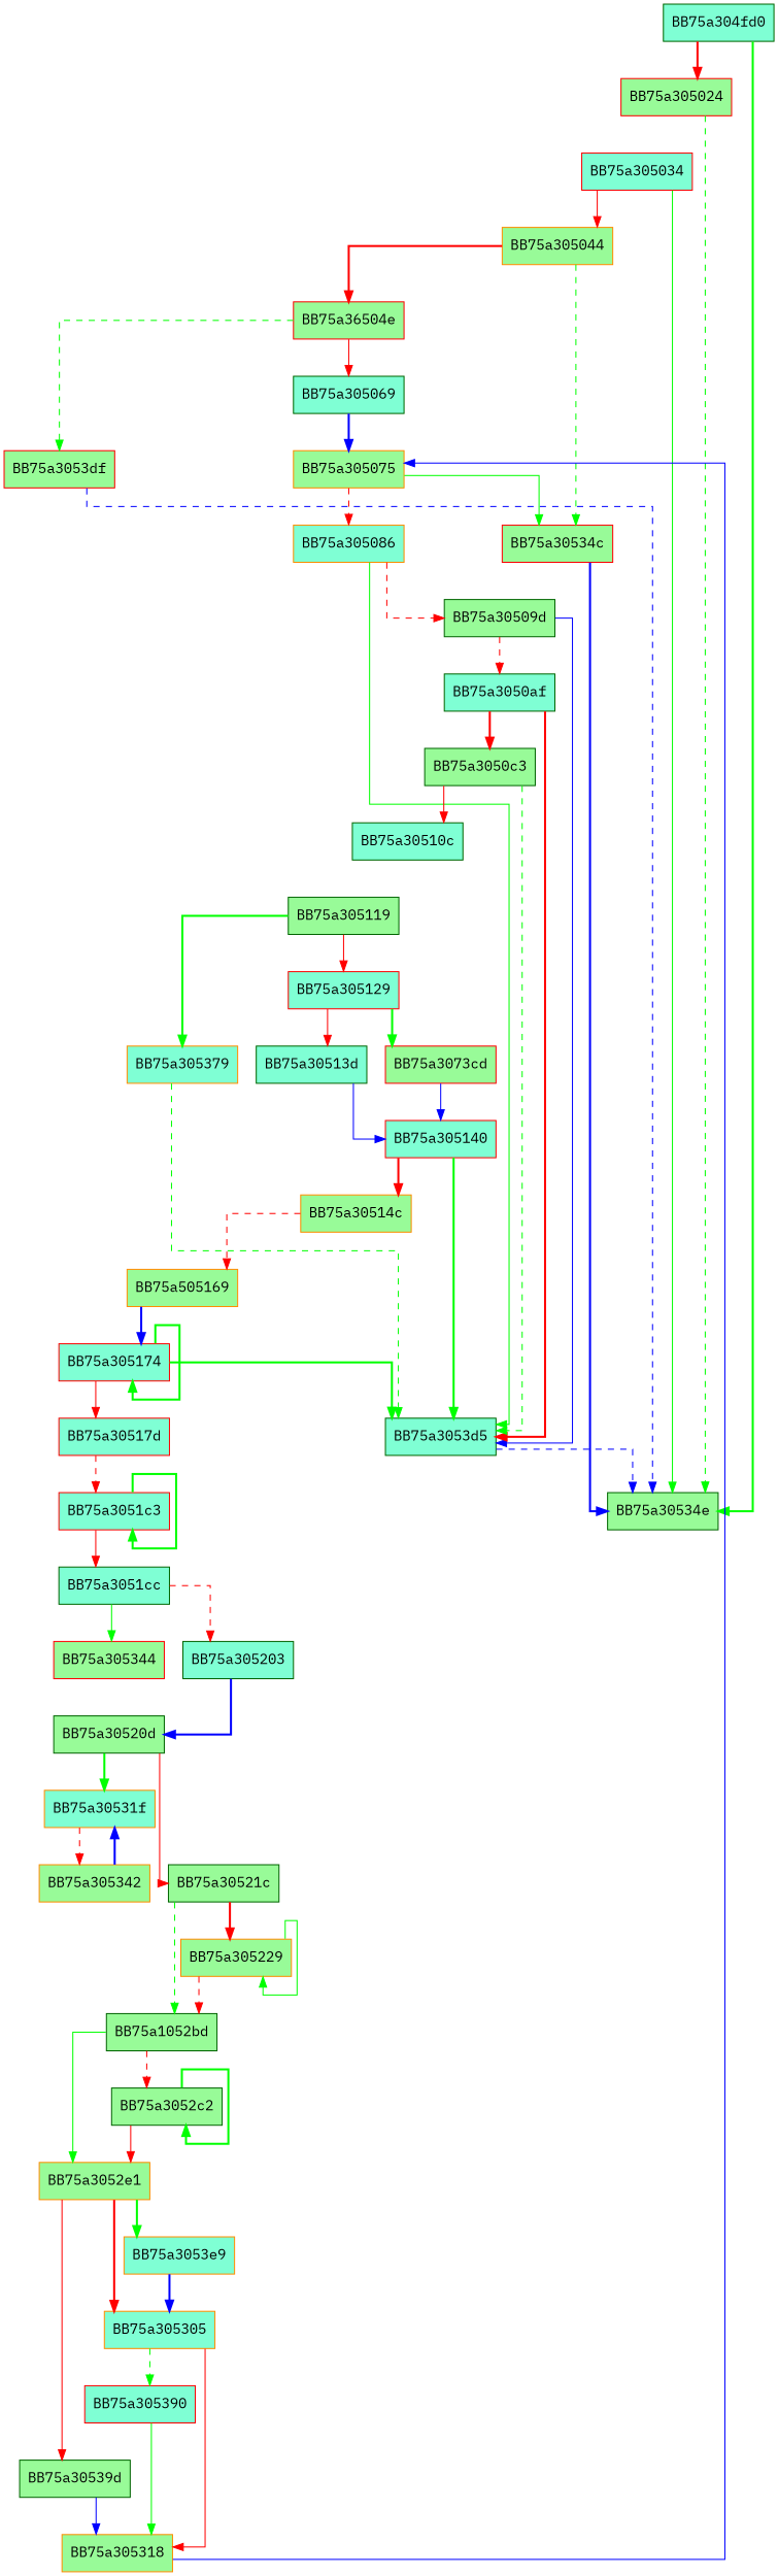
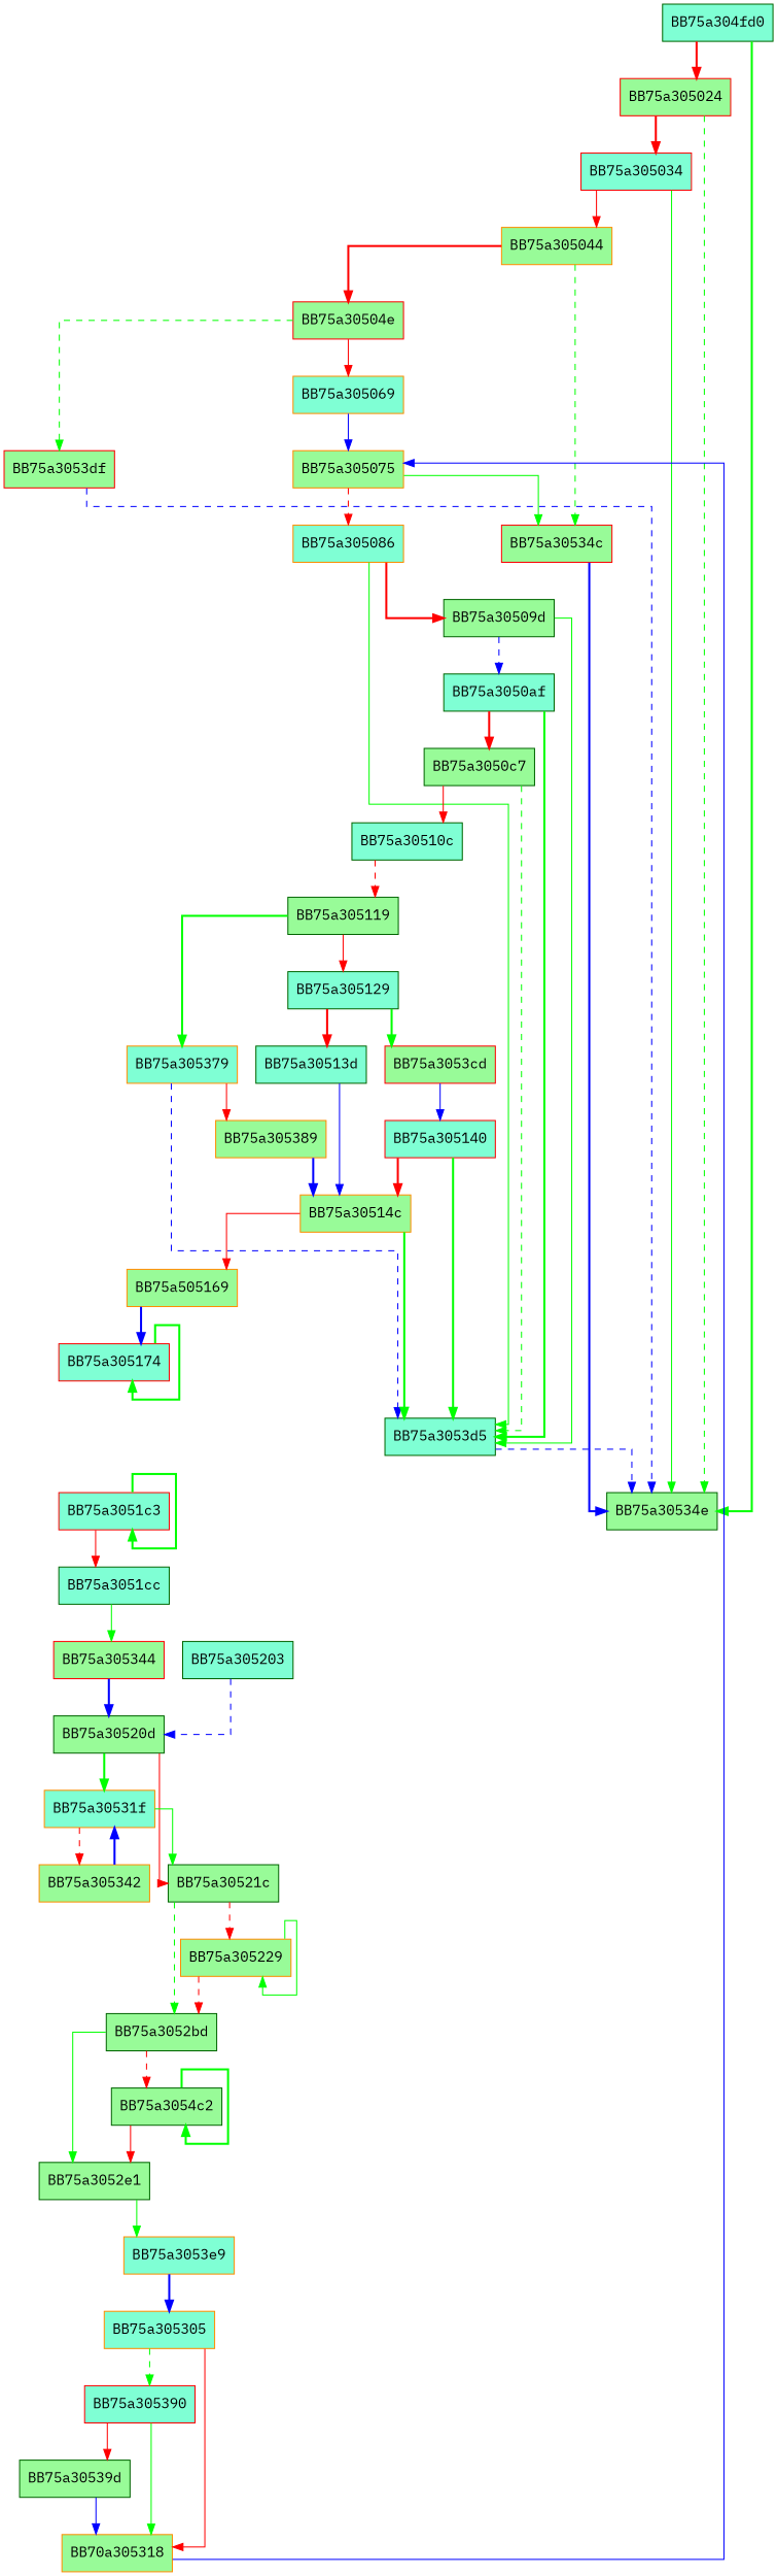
  digraph {
    fontname="IBM Plex Mono"
    splines=ortho
    node [color=darkgreen fillcolor=palegreen fontname="IBM Plex Mono" shape=box style=filled]
    edge [color=red fontname="IBM Plex Mono" style=bold]
    BB75a304fd0 [fillcolor=aquamarine]
    BB75a30534e
    BB75a305024 [color=red]
    BB75a305034 [color=red fillcolor=aquamarine]
    BB75a305044 [color=darkorange]
    BB75a30534c [color=red]
-   BB75a30504e [color=red label=BB75a36504e]
+   BB75a30504e [color=red]
    BB75a3053df [color=red]
-   BB75a305069 [fillcolor=aquamarine]
+   BB75a305069 [color=darkorange fillcolor=aquamarine]
    BB75a305075 [color=darkorange]
    BB75a305086 [color=darkorange fillcolor=aquamarine]
    BB75a3053d5 [fillcolor=aquamarine]
    BB75a30509d
    BB75a3050af [fillcolor=aquamarine]
-   BB75a3050c3
+   BB75a3050c3 [label=BB75a3050c7]
    BB75a30510c [fillcolor=aquamarine]
    BB75a305119
    BB75a305379 [color=darkorange fillcolor=aquamarine]
-   BB75a305129 [color=red fillcolor=aquamarine]
-   BB75a3053cd [color=red label=BB75a3073cd]
+   BB75a305129 [fillcolor=aquamarine]
+   BB75a305389 [color=darkorange]
+   BB75a3053cd [color=red]
    BB75a30513d [fillcolor=aquamarine]
    BB75a30514c [color=darkorange]
    BB75a305140 [color=red fillcolor=aquamarine]
    n25 [color=darkorange label=BB75a505169]
    BB75a305174 [color=red fillcolor=aquamarine]
-   BB75a30517d [color=red fillcolor=aquamarine]
    BB75a3051c3 [color=red fillcolor=aquamarine]
    BB75a3051cc [fillcolor=aquamarine]
    BB75a305344 [color=red]
    BB75a305203 [fillcolor=aquamarine]
    BB75a30520d
    BB75a30531f [color=darkorange fillcolor=aquamarine]
    BB75a30521c
    BB75a305342 [color=darkorange]
-   BB75a3052bd [label=BB75a1052bd]
+   BB75a3052bd
    BB75a305229 [color=darkorange]
-   BB75a3052e1 [color=darkorange]
-   BB75a3052c2
+   BB75a3052e1
+   BB75a3052c2 [label=BB75a3054c2]
    BB75a3053e9 [color=darkorange fillcolor=aquamarine]
    BB75a305305 [color=darkorange fillcolor=aquamarine]
    BB75a305390 [color=red fillcolor=aquamarine]
-   BB75a305318 [color=darkorange]
+   BB75a305318 [color=darkorange label=BB70a305318]
    BB75a30539d
    BB75a304fd0 -> BB75a30534e [color=green]
    BB75a304fd0 -> BB75a305024
    BB75a305024 -> BB75a30534e [color=green style=dashed]
+   BB75a305024 -> BB75a305034
    BB75a305034 -> BB75a30534e [color=green style=solid]
    BB75a305034 -> BB75a305044 [style=solid]
    BB75a305044 -> BB75a30534c [color=green style=dashed]
    BB75a305044 -> BB75a30504e
    BB75a30534c -> BB75a30534e [color=blue]
    BB75a30504e -> BB75a3053df [color=green style=dashed]
    BB75a30504e -> BB75a305069 [style=solid]
    BB75a3053df -> BB75a30534e [color=blue style=dashed]
-   BB75a305069 -> BB75a305075 [color=blue]
+   BB75a305069 -> BB75a305075 [color=blue style=solid]
    BB75a305075 -> BB75a30534c [color=green style=solid]
    BB75a305075 -> BB75a305086 [style=dashed]
    BB75a305086 -> BB75a3053d5 [color=green style=solid]
-   BB75a305086 -> BB75a30509d [style=dashed]
+   BB75a305086 -> BB75a30509d
    BB75a3053d5 -> BB75a30534e [color=blue style=dashed]
-   BB75a30509d -> BB75a3053d5 [color=blue style=solid]
-   BB75a30509d -> BB75a3050af [style=dashed]
-   BB75a3050af -> BB75a3053d5
+   BB75a30509d -> BB75a3053d5 [color=green style=solid]
+   BB75a30509d -> BB75a3050af [color=blue style=dashed]
+   BB75a3050af -> BB75a3053d5 [color=green]
    BB75a3050af -> BB75a3050c3
    BB75a3050c3 -> BB75a3053d5 [color=green style=dashed]
    BB75a3050c3 -> BB75a30510c [style=solid]
+   BB75a30510c -> BB75a305119 [style=dashed]
    BB75a305119 -> BB75a305379 [color=green]
    BB75a305119 -> BB75a305129 [style=solid]
-   BB75a305379 -> BB75a3053d5 [color=green style=dashed]
+   BB75a305379 -> BB75a3053d5 [color=blue style=dashed]
+   BB75a305379 -> BB75a305389 [style=solid]
    BB75a305129 -> BB75a3053cd [color=green]
-   BB75a305129 -> BB75a30513d [style=solid]
+   BB75a305129 -> BB75a30513d
+   BB75a305389 -> BB75a30514c [color=blue]
    BB75a3053cd -> BB75a305140 [color=blue style=solid]
-   BB75a30513d -> BB75a305140 [color=blue style=solid]
-   BB75a305174 -> BB75a3053d5 [color=green]
-   BB75a30514c -> n25 [style=dashed]
+   BB75a30513d -> BB75a30514c [color=blue style=solid]
+   BB75a30514c -> BB75a3053d5 [color=green]
+   BB75a30514c -> n25 [style=solid]
    BB75a305140 -> BB75a3053d5 [color=green]
    BB75a305140 -> BB75a30514c
    n25 -> BB75a305174 [color=blue]
    BB75a305174 -> BB75a305174 [color=green]
-   BB75a305174 -> BB75a30517d [style=solid]
-   BB75a30517d -> BB75a3051c3 [style=dashed]
    BB75a3051c3 -> BB75a3051c3 [color=green]
    BB75a3051c3 -> BB75a3051cc [style=solid]
    BB75a3051cc -> BB75a305344 [color=green style=solid]
-   BB75a3051cc -> BB75a305203 [style=dashed]
-   BB75a305203 -> BB75a30520d [color=blue]
+   BB75a305344 -> BB75a30520d [color=blue]
+   BB75a305203 -> BB75a30520d [color=blue style=dashed]
    BB75a30520d -> BB75a30531f [color=green]
    BB75a30520d -> BB75a30521c [style=solid]
+   BB75a30531f -> BB75a30521c [color=green style=solid]
    BB75a30531f -> BB75a305342 [style=dashed]
    BB75a30521c -> BB75a3052bd [color=green style=dashed]
-   BB75a30521c -> BB75a305229
+   BB75a30521c -> BB75a305229 [style=dashed]
    BB75a305342 -> BB75a30531f [color=blue]
    BB75a3052bd -> BB75a3052e1 [color=green style=solid]
    BB75a3052bd -> BB75a3052c2 [style=dashed]
    BB75a305229 -> BB75a3052bd [style=dashed]
    BB75a305229 -> BB75a305229 [color=green style=solid]
-   BB75a3052e1 -> BB75a3053e9 [color=green]
-   BB75a3052e1 -> BB75a305305
+   BB75a3052e1 -> BB75a3053e9 [color=green style=solid]
    BB75a3052c2 -> BB75a3052e1 [style=solid]
    BB75a3052c2 -> BB75a3052c2 [color=green]
    BB75a3053e9 -> BB75a305305 [color=blue]
    BB75a305305 -> BB75a305390 [color=green style=dashed]
    BB75a305305 -> BB75a305318 [style=solid]
    BB75a305390 -> BB75a305318 [color=green style=solid]
-   BB75a3052e1 -> BB75a30539d [style=solid]
+   BB75a305390 -> BB75a30539d [style=solid]
    BB75a305318 -> BB75a305075 [color=blue style=solid]
    BB75a30539d -> BB75a305318 [color=blue style=solid]
  }
